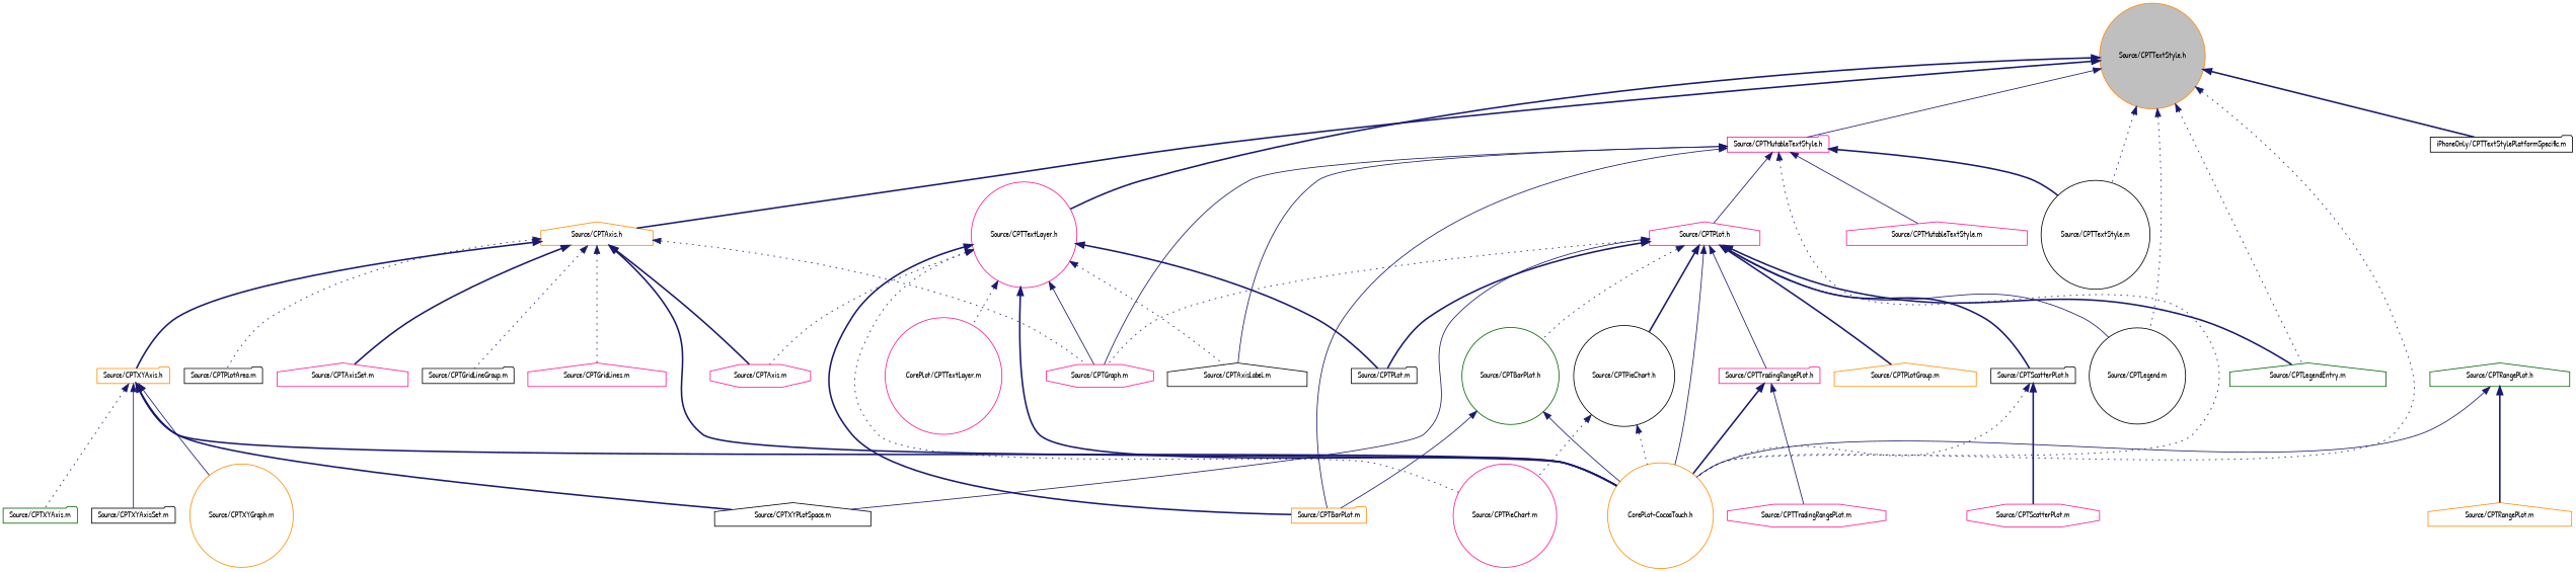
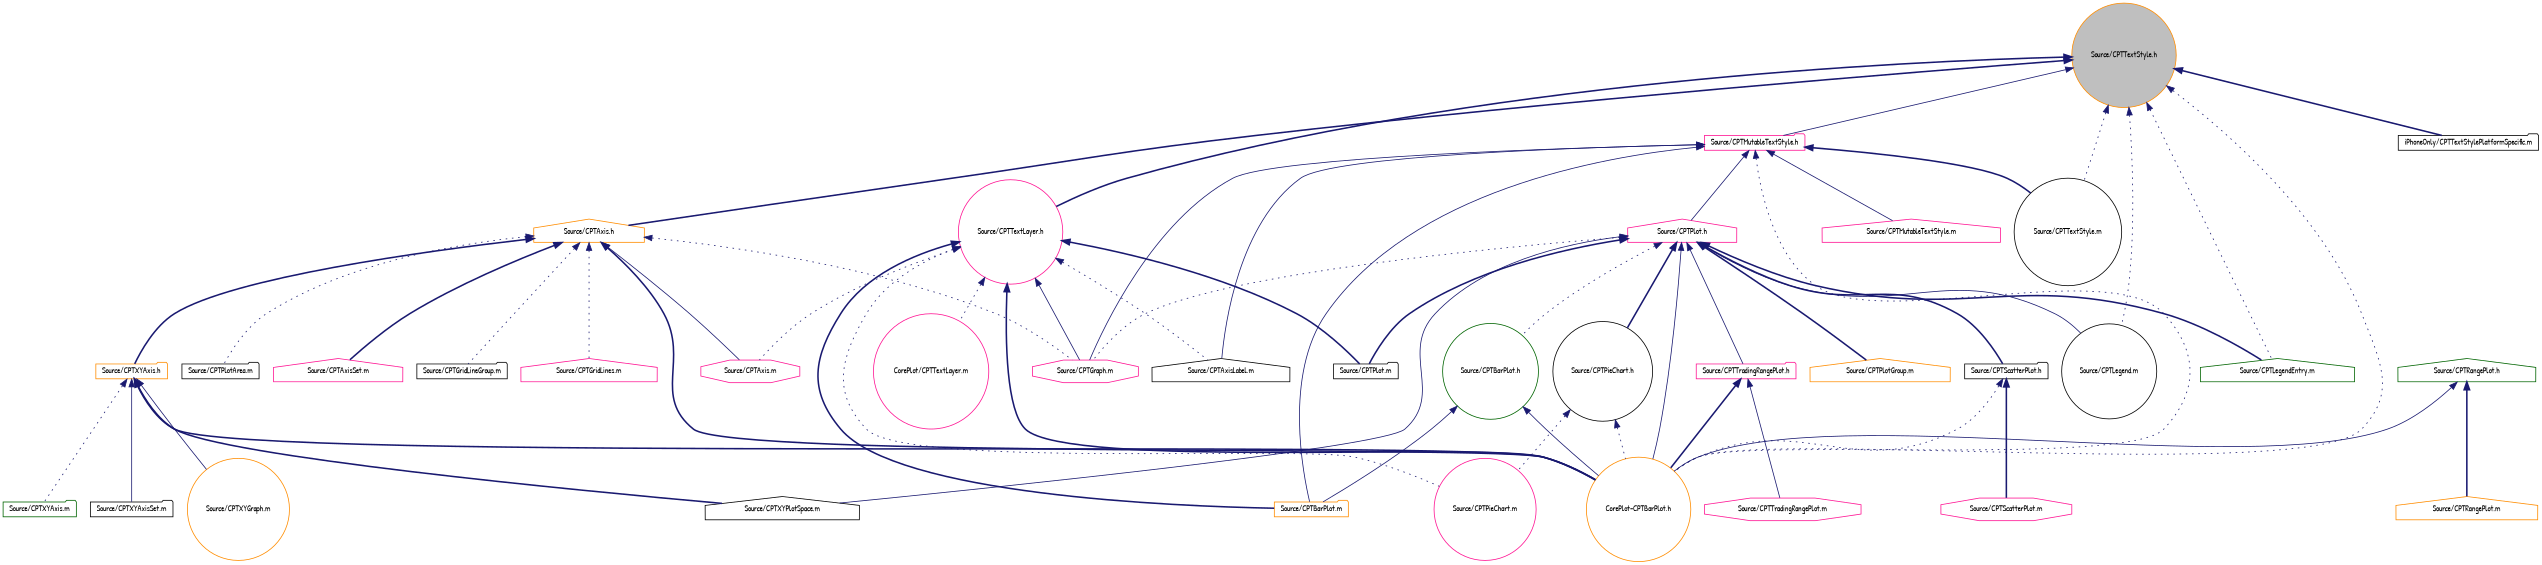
  digraph {
    fontname="Patrick Hand"
    node [color=deeppink fontname="Patrick Hand" fontsize=10 shape=house]
    edge [color=midnightblue dir=back fontname="Patrick Hand" fontsize=10 labelfontname="Lucinda Grande" labelfontsize=10 style=bold]
    n1 [color=darkorange fillcolor=grey75 fontcolor=black height=0.2 label="Source/CPTTextStyle.h" shape=circle style=filled width=0.4]
-   n2 [color=darkorange height=0.2 label="CorePlot-CocoaTouch.h" shape=circle width=0.4]
+   n2 [color=darkorange height=0.2 label="CorePlot-CPTBarPlot.h" shape=circle width=0.4]
    n3 [color=darkorange height=0.2 label="Source/CPTAxis.h" width=0.4]
    n4 [height=0.2 label="Source/CPTTextLayer.h" shape=circle width=0.4]
    n5 [color=black height=0.2 label="Source/CPTLegend.m" shape=circle width=0.4]
    n6 [color=darkgreen height=0.2 label="Source/CPTLegendEntry.m" width=0.4]
    n7 [height=0.2 label="Source/CPTMutableTextStyle.h" shape=folder width=0.4]
    n8 [color=black height=0.2 label="Source/CPTTextStyle.m" shape=circle width=0.4]
    n9 [color=black height=0.2 label="iPhoneOnly/CPTTextStylePlatformSpecific.m" shape=folder width=0.4]
    n10 [height=0.2 label="Source/CPTAxis.m" shape=octagon width=0.4]
    n11 [height=0.2 label="Source/CPTAxisSet.m" width=0.4]
    n12 [height=0.2 label="Source/CPTGraph.m" shape=octagon width=0.4]
    n13 [color=black height=0.2 label="Source/CPTGridLineGroup.m" shape=folder width=0.4]
    n14 [height=0.2 label="Source/CPTGridLines.m" width=0.4]
    n15 [color=black height=0.2 label="Source/CPTPlotArea.m" shape=folder width=0.4]
    n16 [color=darkorange height=0.2 label="Source/CPTXYAxis.h" shape=folder width=0.4]
    n17 [color=black height=0.2 label="Source/CPTAxisLabel.m" width=0.4]
    n18 [color=darkorange height=0.2 label="Source/CPTBarPlot.m" shape=folder width=0.4]
    n19 [height=0.2 label="Source/CPTPieChart.m" shape=circle width=0.4]
    n20 [color=black height=0.2 label="Source/CPTPlot.m" shape=folder width=0.4]
    n21 [height=0.2 label="CorePlot/CPTTextLayer.m" shape=circle width=0.4]
    n22 [height=0.2 label="Source/CPTPlot.h" width=0.4]
    n23 [height=0.2 label="Source/CPTMutableTextStyle.m" width=0.4]
    n24 [color=darkgreen height=0.2 label="Source/CPTXYAxis.m" shape=folder width=0.4]
    n25 [color=black height=0.2 label="Source/CPTXYAxisSet.m" shape=folder width=0.4]
    n26 [color=darkorange height=0.2 label="Source/CPTXYGraph.m" shape=circle width=0.4]
    n27 [color=black height=0.2 label="Source/CPTXYPlotSpace.m" width=0.4]
    n28 [color=darkgreen height=0.2 label="Source/CPTBarPlot.h" shape=circle width=0.4]
    n29 [color=black height=0.2 label="Source/CPTPieChart.h" shape=circle width=0.4]
    n30 [color=darkorange height=0.2 label="Source/CPTPlotGroup.m" width=0.4]
    n31 [color=black height=0.2 label="Source/CPTScatterPlot.h" shape=folder width=0.4]
    n32 [height=0.2 label="Source/CPTTradingRangePlot.h" shape=folder width=0.4]
    n33 [color=darkgreen height=0.2 label="Source/CPTRangePlot.h" width=0.4]
    n34 [color=darkorange height=0.2 label="Source/CPTRangePlot.m" width=0.4]
    n35 [height=0.2 label="Source/CPTScatterPlot.m" shape=octagon width=0.4]
    n36 [height=0.2 label="Source/CPTTradingRangePlot.m" shape=octagon width=0.4]
    n1 -> n2 [style=dotted]
    n1 -> n3
    n1 -> n4
    n1 -> n5 [style=dotted]
    n1 -> n6 [style=dotted]
    n1 -> n7 [style=solid]
    n1 -> n8 [style=dotted]
    n1 -> n9
    n3 -> n2
-   n3 -> n10
+   n3 -> n10 [style=solid]
    n3 -> n11
    n3 -> n12 [style=dotted]
    n3 -> n13 [style=dotted]
    n3 -> n14 [style=dotted]
    n3 -> n15 [style=dotted]
    n3 -> n16
    n4 -> n2
    n4 -> n10 [style=dotted]
    n4 -> n12 [style=solid]
    n4 -> n17 [style=dotted]
    n4 -> n18
    n4 -> n19 [style=dotted]
    n4 -> n20
    n4 -> n21 [style=dotted]
    n7 -> n2 [style=dotted]
    n7 -> n8
    n7 -> n12 [style=solid]
    n7 -> n17 [style=solid]
    n7 -> n18 [style=solid]
    n7 -> n22 [style=solid]
    n7 -> n23 [style=solid]
    n16 -> n2
    n16 -> n24 [style=dotted]
    n16 -> n25 [style=solid]
    n16 -> n26 [style=solid]
    n16 -> n27
    n22 -> n2 [style=solid]
    n22 -> n5 [style=solid]
    n22 -> n6
    n22 -> n12 [style=dotted]
    n22 -> n20
    n22 -> n27 [style=solid]
    n22 -> n28 [style=dotted]
    n22 -> n29
    n22 -> n30
    n22 -> n31
    n22 -> n32 [style=solid]
    n28 -> n2 [style=solid]
    n28 -> n18 [style=solid]
    n29 -> n2 [style=dotted]
    n29 -> n19 [style=dotted]
    n31 -> n2 [style=dotted]
    n31 -> n35
    n32 -> n2
    n32 -> n36 [style=solid]
    n33 -> n2 [style=solid]
    n33 -> n34
  }
